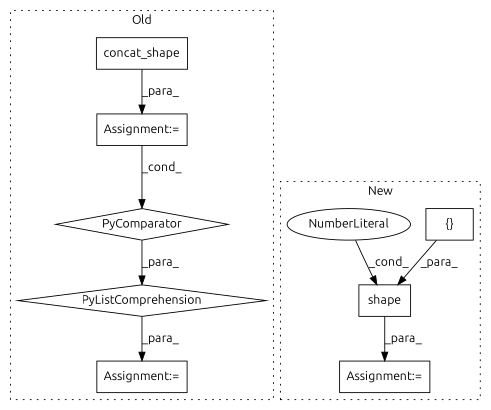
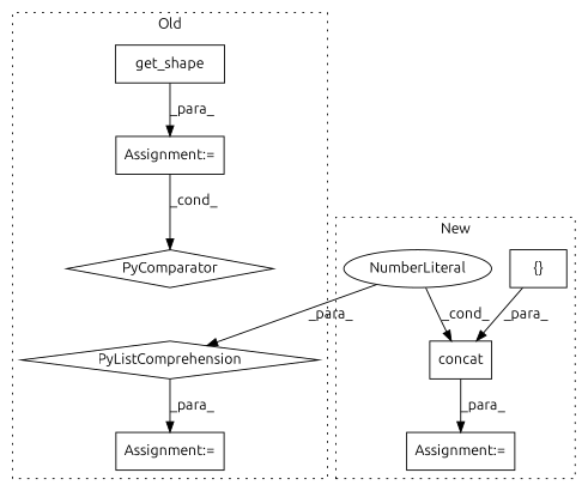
  digraph {
    fontname=Ubuntu
    node [a=7 fontname=Ubuntu l=39 s=5705 shape=box]
    edge [fontname=Ubuntu]
    n1 [a=109 l=114 label=PyListComprehension s=5638 shape=diamond]
    n2 [label="Assignment:="]
    n3 [a=113 label=PyComparator shape=diamond]
    n4 [l=12 label="Assignment:=" s=5626]
-   n5 [a=32 l=11 label=concat_shape s=5714]
-   n6 [a=32 l="12,1" label=shape s="5750,5824"]
+   n5 [a=32 l=11 label=get_shape s=5714]
+   n6 [a=32 l="12,1" label=concat s="5750,5824"]
    n7 [a=34 l=1 label=NumberLiteral s=5823 shape=ellipse]
    n8 [l=1 label="Assignment:=" s=5717]
    n9 [a=4 l="1,1" label="{}" s="5771,5774"]
    subgraph cluster_1 {
      label=Old
      style=dotted
      n1
      n2
      n3
      n4
      n5
    }
    subgraph cluster_2 {
      label=New
      style=dotted
      n6
      n7
      n8
      n9
    }
    n1 -> n4 [label=_para_]
    n2 -> n3 [label=_cond_]
-   n3 -> n1 [label=_para_]
+   n7 -> n1 [label=_para_]
    n5 -> n2 [label=_para_]
    n6 -> n8 [label=_para_]
    n7 -> n6 [label=_cond_]
    n9 -> n6 [label=_para_]
  }
